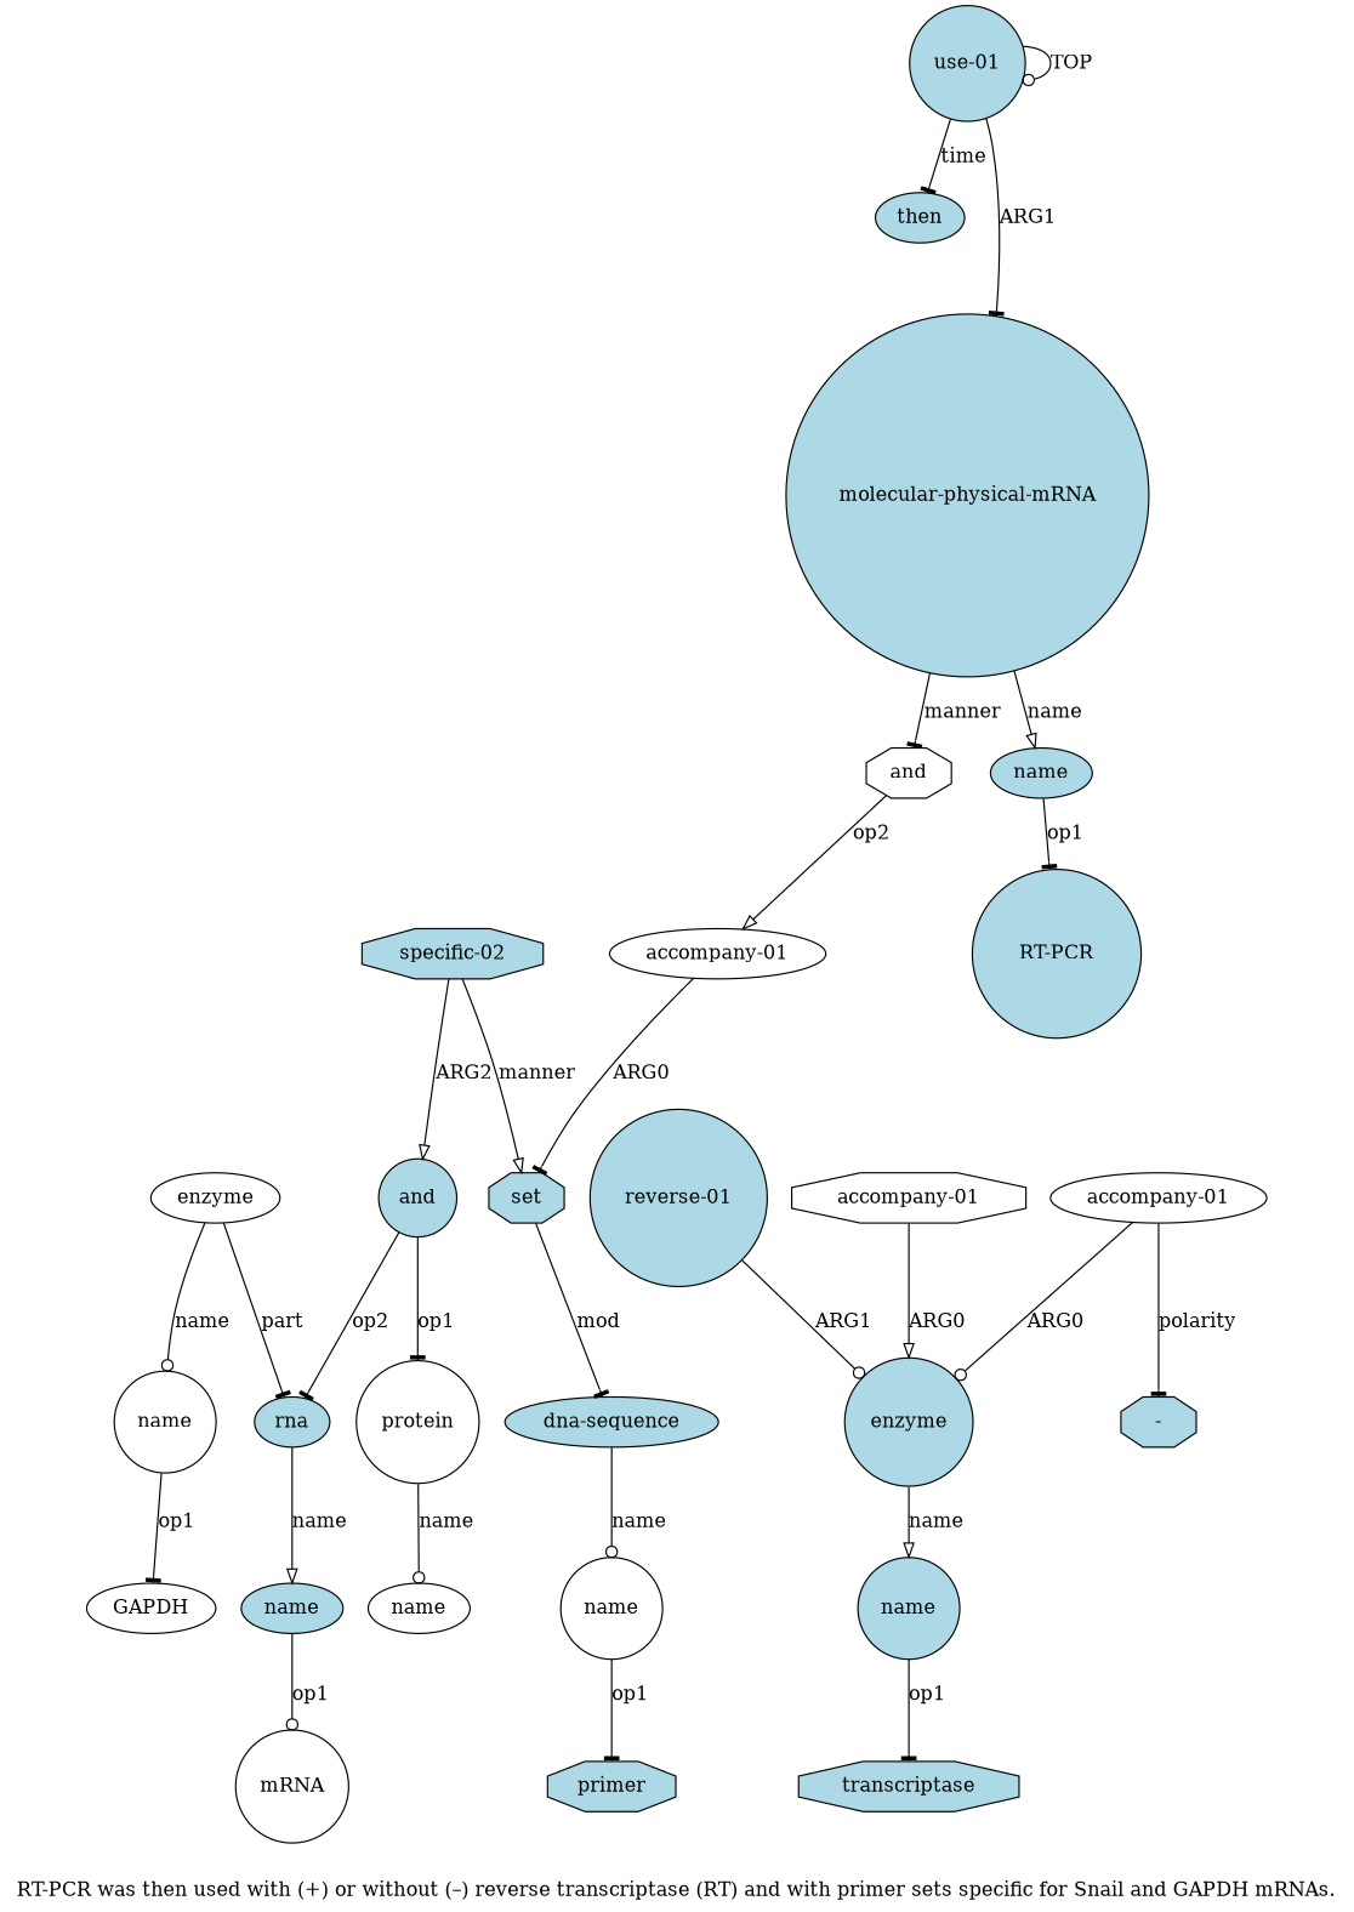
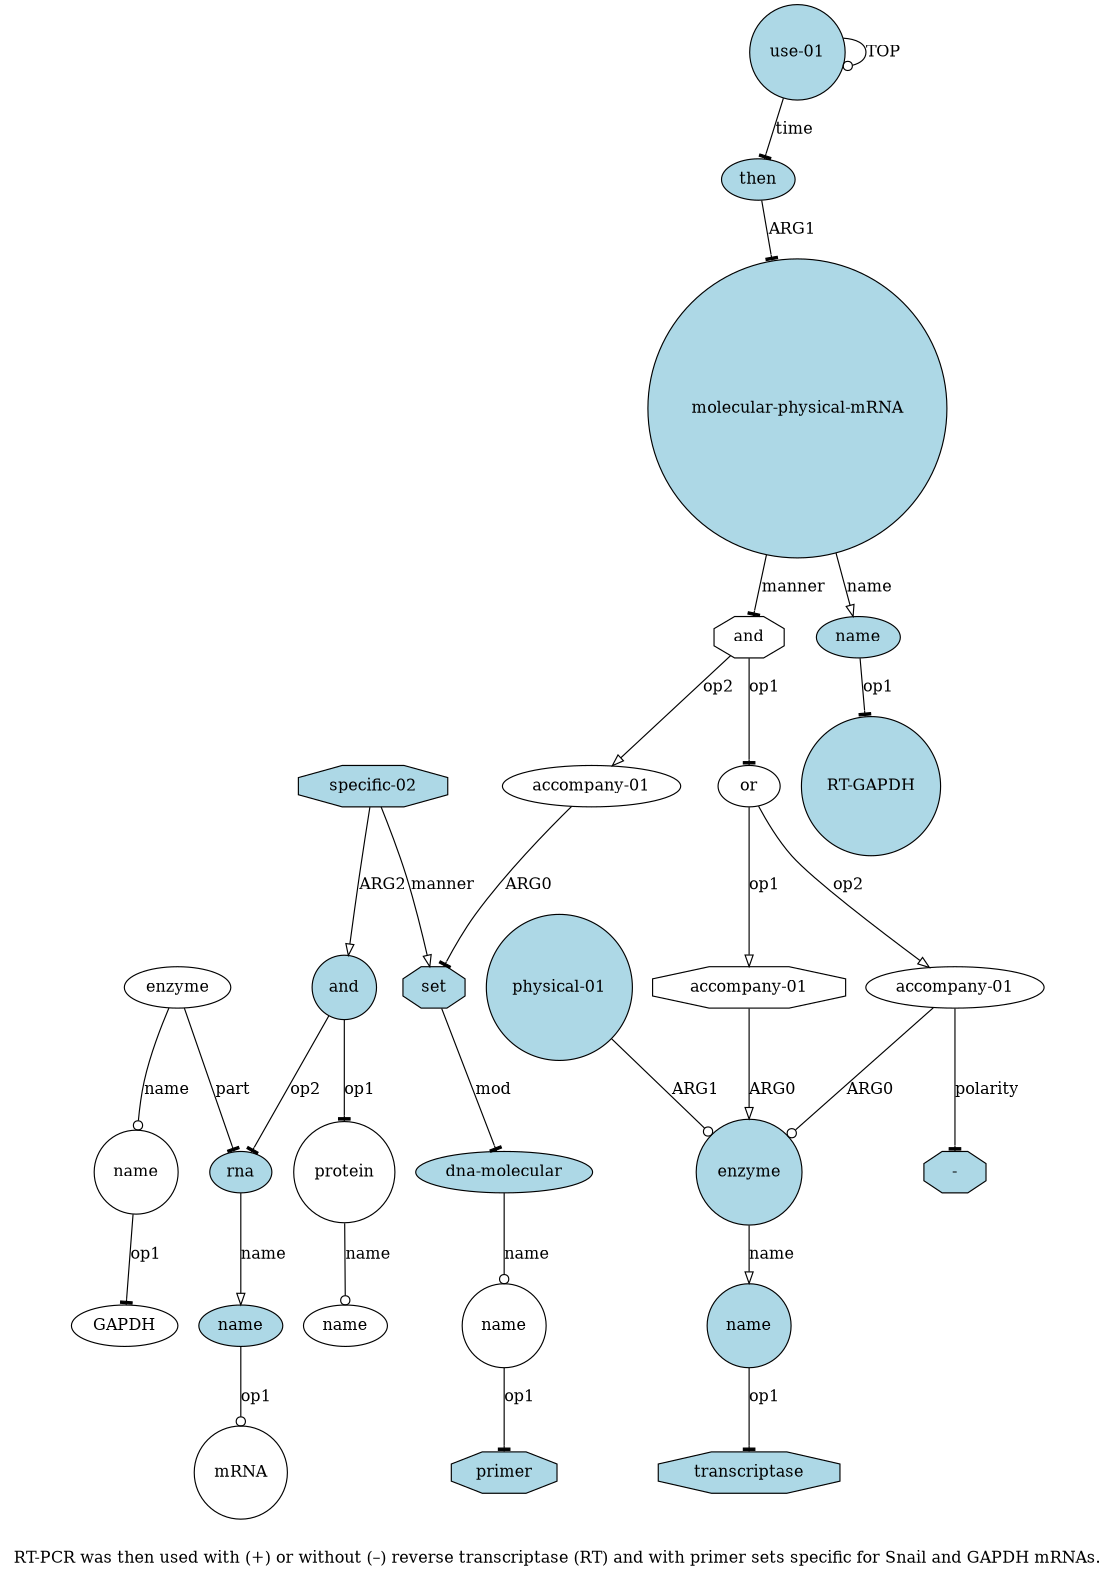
  digraph {
    label="RT-PCR was then used with (+) or without (–) reverse transcriptase (RT) and with primer sets specific for Snail and GAPDH mRNAs."
    node [color=black fillcolor=lightblue gold_ind=-1 gold_label=name shape=ellipse style=filled test_ind=-1 test_label=name]
    edge [arrowhead=tee color=black gold_label=op1 test_label=op1]
    n1 [fillcolor=white gold_ind=20 gold_label=enzyme label=enzyme test_ind=20 test_label=enzyme]
    n2 [fillcolor=white gold_ind=21 label=name shape=circle test_ind=21]
    n3 [gold_ind=18 gold_label=rna label=rna test_ind=18 test_label=rna]
    n4 [fillcolor=white gold_label=GAPDH label=GAPDH test_label=GAPDH]
    n5 [gold_ind=19 label=name test_ind=19]
    n6 [fillcolor=white gold_label=mRNA label=mRNA shape=circle test_label=mRNA]
    n7 [gold_ind=22 gold_label=then label=then test_ind=22 test_label=then]
-   n8 [gold_label="RT-PCR" label="RT-PCR" shape=circle test_label="RT-PCR"]
+   n8 [gold_label="RT-PCR" label="RT-GAPDH" shape=circle test_label="RT-PCR"]
    n9 [gold_label=primer label=primer shape=octagon test_label=primer]
    n10 [gold_label="-" label="-" shape=octagon test_label="-"]
    n11 [gold_ind=15 gold_label=and label=and shape=circle test_ind=15 test_label=and]
    n12 [fillcolor=white gold_ind=16 gold_label=protein label=protein shape=circle test_ind=16 test_label=protein]
    n13 [fillcolor=white gold_ind=17 label=name test_ind=17]
    n14 [gold_ind=14 gold_label="specific-02" label="specific-02" shape=octagon test_ind=14 test_label="specific-02"]
    n15 [gold_ind=11 gold_label=set label=set shape=octagon test_ind=11 test_label=set]
-   n16 [gold_ind=12 gold_label="dna-sequence" label="dna-sequence" test_ind=12 test_label="dna-sequence"]
+   n16 [gold_ind=12 gold_label="dna-sequence" label="dna-molecular" test_ind=12 test_label="dna-sequence"]
    n17 [fillcolor=white gold_ind=13 label=name shape=circle test_ind=13]
    n18 [fillcolor=white gold_ind=10 gold_label="accompany-01" label="accompany-01" test_ind=10 test_label="accompany-01"]
    n19 [gold_label=transcriptase label=transcriptase shape=octagon test_label=transcriptase]
    n20 [gold_ind=1 gold_label="molecular-physical-entity" label="molecular-physical-mRNA" shape=circle test_ind=1 test_label="molecular-physical-entity"]
    n21 [fillcolor=white gold_ind=3 gold_label=and label=and shape=octagon test_ind=3 test_label=and]
    n22 [gold_ind=2 label=name test_ind=2]
+   n23 [fillcolor=white gold_ind=4 gold_label=or label=or test_ind=4 test_label=or]
    n24 [fillcolor=white gold_ind=5 gold_label="accompany-01" label="accompany-01" shape=octagon test_ind=5 test_label="accompany-01"]
    n25 [fillcolor=white gold_ind=9 gold_label="accompany-01" label="accompany-01" test_ind=9 test_label="accompany-01"]
    n26 [gold_ind=0 gold_label="use-01" label="use-01" shape=circle test_ind=0 test_label="use-01"]
    n27 [gold_ind=6 gold_label=enzyme label=enzyme shape=circle test_ind=6 test_label=enzyme]
    n28 [gold_ind=7 label=name shape=circle test_ind=7]
-   n29 [gold_ind=8 gold_label="reverse-01" label="reverse-01" shape=circle test_ind=8 test_label="reverse-01"]
+   n29 [gold_ind=8 gold_label="reverse-01" label="physical-01" shape=circle test_ind=8 test_label="reverse-01"]
    n1 -> n2 [arrowhead=odot gold_label=name label=name test_label=name]
    n1 -> n3 [gold_label=part label=part test_label=part]
    n2 -> n4 [label=op1]
    n3 -> n5 [arrowhead=onormal gold_label=name label=name test_label=name]
    n5 -> n6 [arrowhead=odot label=op1]
    n11 -> n3 [gold_label=op2 label=op2 test_label=op2]
    n11 -> n12 [label=op1]
    n12 -> n13 [arrowhead=odot gold_label=name label=name test_label=name]
    n14 -> n11 [arrowhead=onormal gold_label=ARG2 label=ARG2 test_label=ARG2]
    n14 -> n15 [arrowhead=onormal gold_label=ARG1 label=manner test_label=ARG1]
    n15 -> n16 [gold_label=mod label=mod test_label=mod]
    n16 -> n17 [arrowhead=odot gold_label=name label=name test_label=name]
    n17 -> n9 [label=op1]
    n18 -> n15 [gold_label=ARG0 label=ARG0 test_label=ARG0]
    n20 -> n21 [gold_label=manner label=manner test_label=manner]
    n20 -> n22 [arrowhead=onormal gold_label=name label=name test_label=name]
    n21 -> n18 [arrowhead=onormal gold_label=op2 label=op2 test_label=op2]
+   n21 -> n23 [label=op1]
    n22 -> n8 [label=op1]
+   n23 -> n24 [arrowhead=onormal label=op1]
+   n23 -> n25 [arrowhead=onormal gold_label=op2 label=op2 test_label=op2]
    n24 -> n27 [arrowhead=onormal gold_label=ARG0 label=ARG0 test_label=ARG0]
    n25 -> n10 [gold_label=polarity label=polarity test_label=polarity]
    n25 -> n27 [arrowhead=odot gold_label=ARG0 label=ARG0 test_label=ARG0]
    n26 -> n7 [gold_label=time label=time test_label=time]
-   n26 -> n20 [gold_label=ARG1 label=ARG1 test_label=ARG1]
+   n7 -> n20 [gold_label=ARG1 label=ARG1 test_label=ARG1]
    n26 -> n26 [arrowhead=odot gold_label=TOP label=TOP test_label=TOP]
    n27 -> n28 [arrowhead=onormal gold_label=name label=name test_label=name]
    n28 -> n19 [label=op1]
    n29 -> n27 [arrowhead=odot gold_label=ARG1 label=ARG1 test_label=ARG1]
  }
